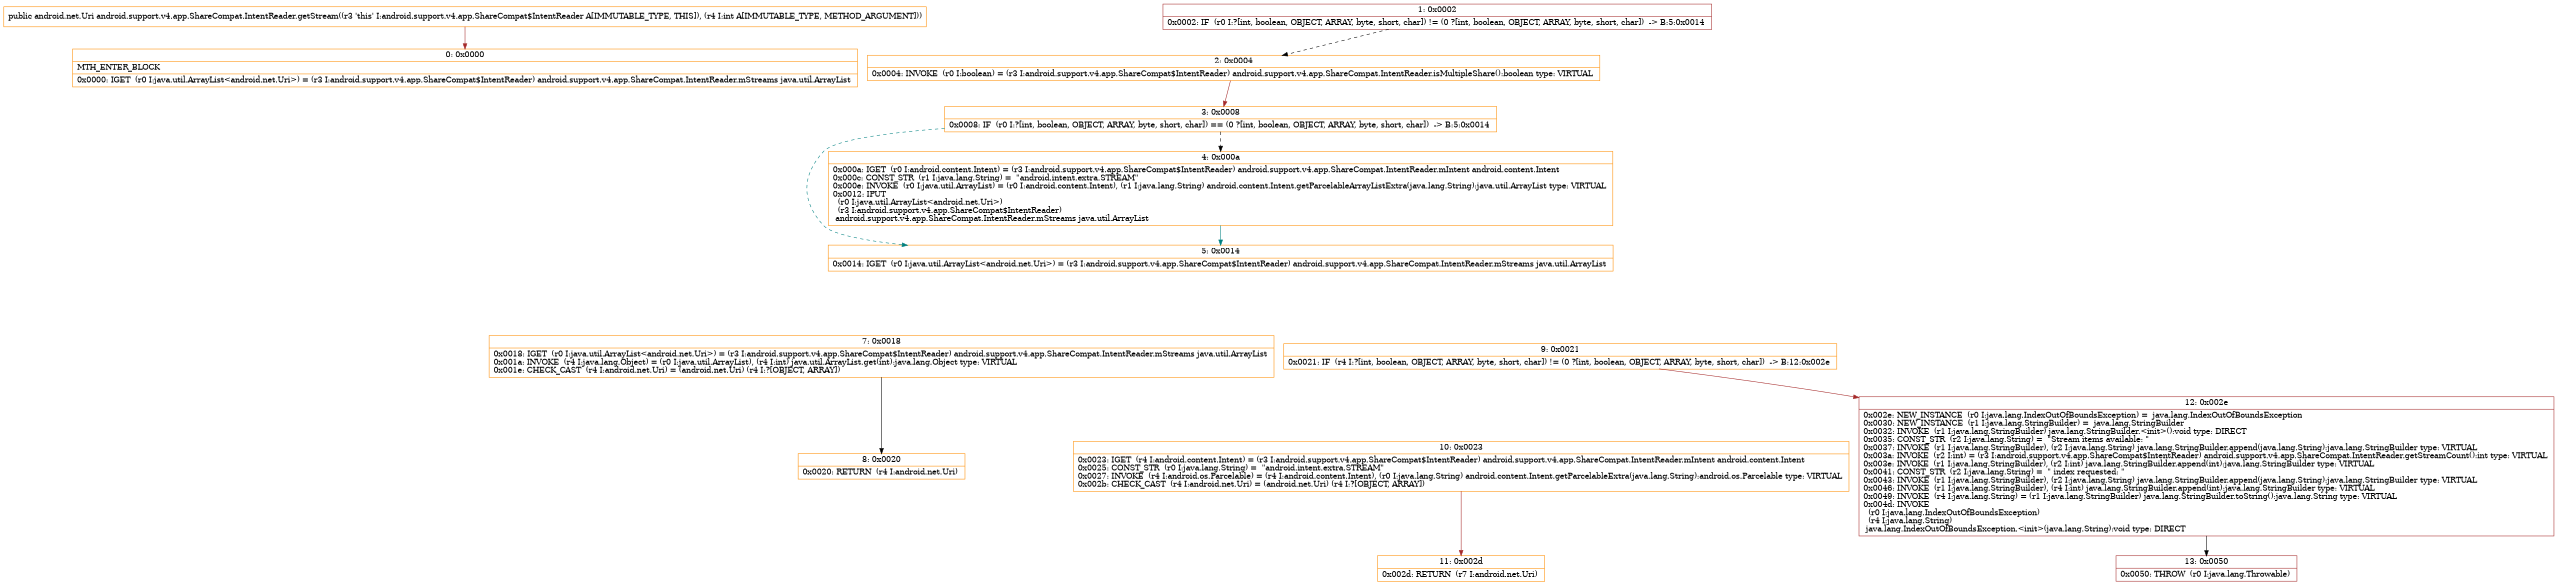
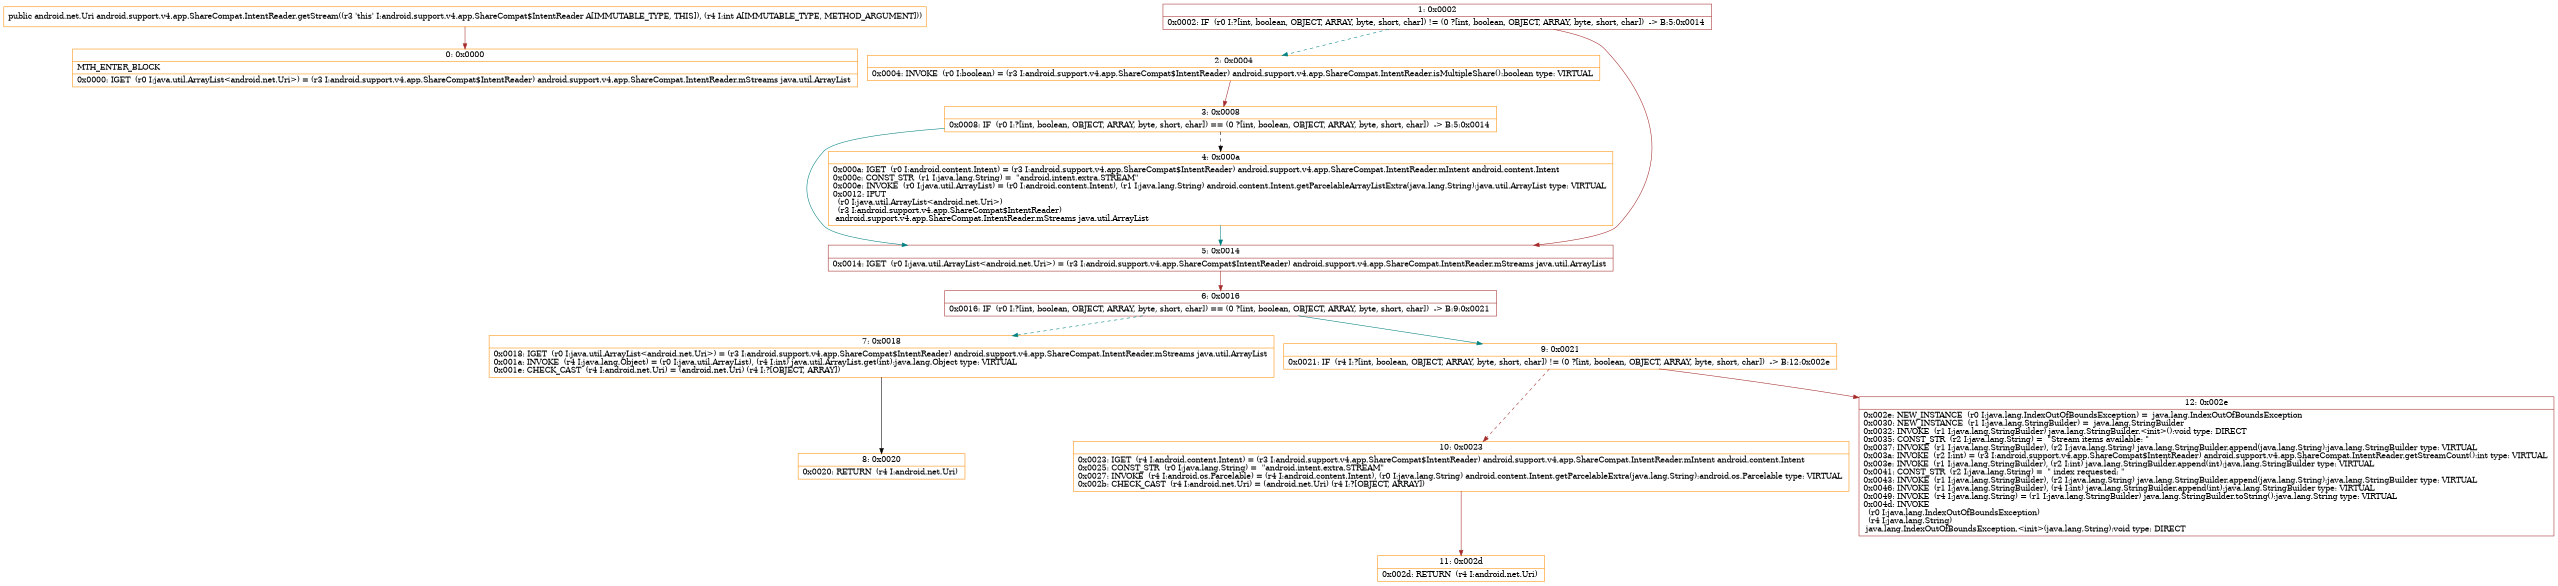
  digraph {
    node [color=darkorange shape=record]
    edge [color=brown]
    n1 [label="{0\:\ 0x0000|MTH_ENTER_BLOCK\l|0x0000: IGET  (r0 I:java.util.ArrayList\<android.net.Uri\>) = (r3 I:android.support.v4.app.ShareCompat$IntentReader) android.support.v4.app.ShareCompat.IntentReader.mStreams java.util.ArrayList \l}"]
    n2 [color=brown label="{1\:\ 0x0002|0x0002: IF  (r0 I:?[int, boolean, OBJECT, ARRAY, byte, short, char]) != (0 ?[int, boolean, OBJECT, ARRAY, byte, short, char])  \-\> B:5:0x0014 \l}"]
    n3 [label="{2\:\ 0x0004|0x0004: INVOKE  (r0 I:boolean) = (r3 I:android.support.v4.app.ShareCompat$IntentReader) android.support.v4.app.ShareCompat.IntentReader.isMultipleShare():boolean type: VIRTUAL \l}"]
-   n4 [label="{5\:\ 0x0014|0x0014: IGET  (r0 I:java.util.ArrayList\<android.net.Uri\>) = (r3 I:android.support.v4.app.ShareCompat$IntentReader) android.support.v4.app.ShareCompat.IntentReader.mStreams java.util.ArrayList \l}"]
+   n4 [color=brown label="{5\:\ 0x0014|0x0014: IGET  (r0 I:java.util.ArrayList\<android.net.Uri\>) = (r3 I:android.support.v4.app.ShareCompat$IntentReader) android.support.v4.app.ShareCompat.IntentReader.mStreams java.util.ArrayList \l}"]
    n5 [label="{3\:\ 0x0008|0x0008: IF  (r0 I:?[int, boolean, OBJECT, ARRAY, byte, short, char]) == (0 ?[int, boolean, OBJECT, ARRAY, byte, short, char])  \-\> B:5:0x0014 \l}"]
+   n6 [color=brown label="{6\:\ 0x0016|0x0016: IF  (r0 I:?[int, boolean, OBJECT, ARRAY, byte, short, char]) == (0 ?[int, boolean, OBJECT, ARRAY, byte, short, char])  \-\> B:9:0x0021 \l}"]
    n7 [label="{4\:\ 0x000a|0x000a: IGET  (r0 I:android.content.Intent) = (r3 I:android.support.v4.app.ShareCompat$IntentReader) android.support.v4.app.ShareCompat.IntentReader.mIntent android.content.Intent \l0x000c: CONST_STR  (r1 I:java.lang.String) =  \"android.intent.extra.STREAM\" \l0x000e: INVOKE  (r0 I:java.util.ArrayList) = (r0 I:android.content.Intent), (r1 I:java.lang.String) android.content.Intent.getParcelableArrayListExtra(java.lang.String):java.util.ArrayList type: VIRTUAL \l0x0012: IPUT  \l  (r0 I:java.util.ArrayList\<android.net.Uri\>)\l  (r3 I:android.support.v4.app.ShareCompat$IntentReader)\l android.support.v4.app.ShareCompat.IntentReader.mStreams java.util.ArrayList \l}"]
    n8 [label="{7\:\ 0x0018|0x0018: IGET  (r0 I:java.util.ArrayList\<android.net.Uri\>) = (r3 I:android.support.v4.app.ShareCompat$IntentReader) android.support.v4.app.ShareCompat.IntentReader.mStreams java.util.ArrayList \l0x001a: INVOKE  (r4 I:java.lang.Object) = (r0 I:java.util.ArrayList), (r4 I:int) java.util.ArrayList.get(int):java.lang.Object type: VIRTUAL \l0x001e: CHECK_CAST  (r4 I:android.net.Uri) = (android.net.Uri) (r4 I:?[OBJECT, ARRAY]) \l}"]
    n9 [label="{9\:\ 0x0021|0x0021: IF  (r4 I:?[int, boolean, OBJECT, ARRAY, byte, short, char]) != (0 ?[int, boolean, OBJECT, ARRAY, byte, short, char])  \-\> B:12:0x002e \l}"]
    n10 [label="{8\:\ 0x0020|0x0020: RETURN  (r4 I:android.net.Uri) \l}"]
    n11 [label="{10\:\ 0x0023|0x0023: IGET  (r4 I:android.content.Intent) = (r3 I:android.support.v4.app.ShareCompat$IntentReader) android.support.v4.app.ShareCompat.IntentReader.mIntent android.content.Intent \l0x0025: CONST_STR  (r0 I:java.lang.String) =  \"android.intent.extra.STREAM\" \l0x0027: INVOKE  (r4 I:android.os.Parcelable) = (r4 I:android.content.Intent), (r0 I:java.lang.String) android.content.Intent.getParcelableExtra(java.lang.String):android.os.Parcelable type: VIRTUAL \l0x002b: CHECK_CAST  (r4 I:android.net.Uri) = (android.net.Uri) (r4 I:?[OBJECT, ARRAY]) \l}"]
    n12 [color=brown label="{12\:\ 0x002e|0x002e: NEW_INSTANCE  (r0 I:java.lang.IndexOutOfBoundsException) =  java.lang.IndexOutOfBoundsException \l0x0030: NEW_INSTANCE  (r1 I:java.lang.StringBuilder) =  java.lang.StringBuilder \l0x0032: INVOKE  (r1 I:java.lang.StringBuilder) java.lang.StringBuilder.\<init\>():void type: DIRECT \l0x0035: CONST_STR  (r2 I:java.lang.String) =  \"Stream items available: \" \l0x0037: INVOKE  (r1 I:java.lang.StringBuilder), (r2 I:java.lang.String) java.lang.StringBuilder.append(java.lang.String):java.lang.StringBuilder type: VIRTUAL \l0x003a: INVOKE  (r2 I:int) = (r3 I:android.support.v4.app.ShareCompat$IntentReader) android.support.v4.app.ShareCompat.IntentReader.getStreamCount():int type: VIRTUAL \l0x003e: INVOKE  (r1 I:java.lang.StringBuilder), (r2 I:int) java.lang.StringBuilder.append(int):java.lang.StringBuilder type: VIRTUAL \l0x0041: CONST_STR  (r2 I:java.lang.String) =  \" index requested: \" \l0x0043: INVOKE  (r1 I:java.lang.StringBuilder), (r2 I:java.lang.String) java.lang.StringBuilder.append(java.lang.String):java.lang.StringBuilder type: VIRTUAL \l0x0046: INVOKE  (r1 I:java.lang.StringBuilder), (r4 I:int) java.lang.StringBuilder.append(int):java.lang.StringBuilder type: VIRTUAL \l0x0049: INVOKE  (r4 I:java.lang.String) = (r1 I:java.lang.StringBuilder) java.lang.StringBuilder.toString():java.lang.String type: VIRTUAL \l0x004d: INVOKE  \l  (r0 I:java.lang.IndexOutOfBoundsException)\l  (r4 I:java.lang.String)\l java.lang.IndexOutOfBoundsException.\<init\>(java.lang.String):void type: DIRECT \l}"]
-   n13 [label="{11\:\ 0x002d|0x002d: RETURN  (r7 I:android.net.Uri) \l}"]
-   n14 [color=brown label="{13\:\ 0x0050|0x0050: THROW  (r0 I:java.lang.Throwable) \l}"]
+   n13 [label="{11\:\ 0x002d|0x002d: RETURN  (r4 I:android.net.Uri) \l}"]
    n15 [label="{public android.net.Uri android.support.v4.app.ShareCompat.IntentReader.getStream((r3 'this' I:android.support.v4.app.ShareCompat$IntentReader A[IMMUTABLE_TYPE, THIS]), (r4 I:int A[IMMUTABLE_TYPE, METHOD_ARGUMENT])) }"]
-   n2 -> n3 [color=black style=dashed]
+   n2 -> n3 [color=teal style=dashed]
+   n2 -> n4
    n3 -> n5
-   n5 -> n4 [color=teal style=dashed]
+   n4 -> n6
+   n5 -> n4 [color=teal]
    n5 -> n7 [color=black style=dashed]
+   n6 -> n8 [color=teal style=dashed]
+   n6 -> n9 [color=teal]
    n7 -> n4 [color=teal]
    n8 -> n10 [color=black]
+   n9 -> n11 [style=dashed]
    n9 -> n12
    n11 -> n13
-   n12 -> n14 [color=black]
    n15 -> n1
  }
